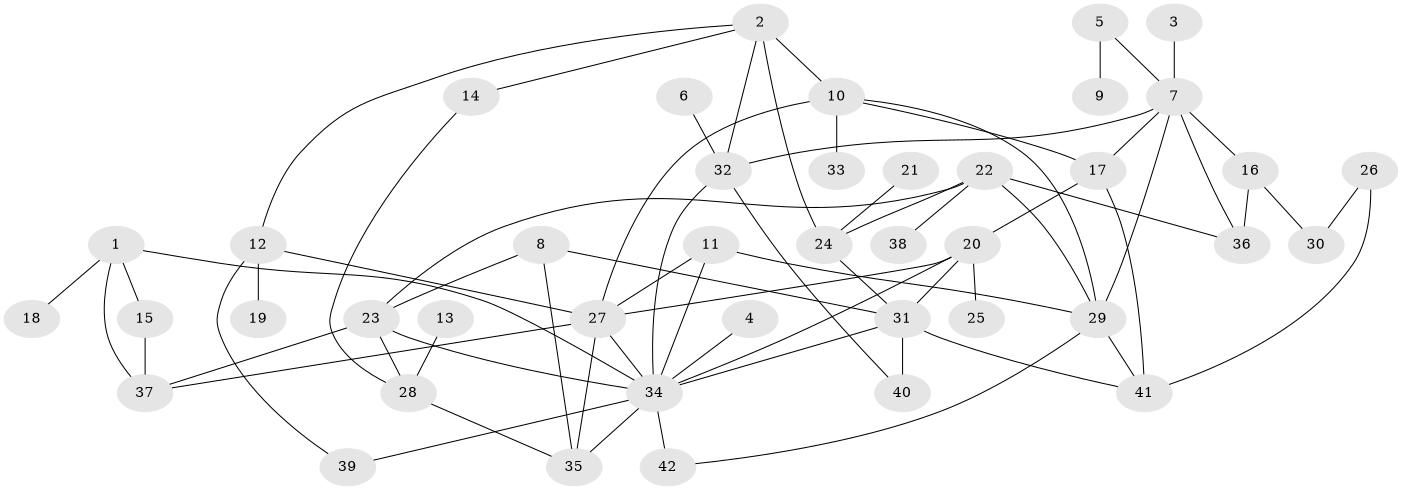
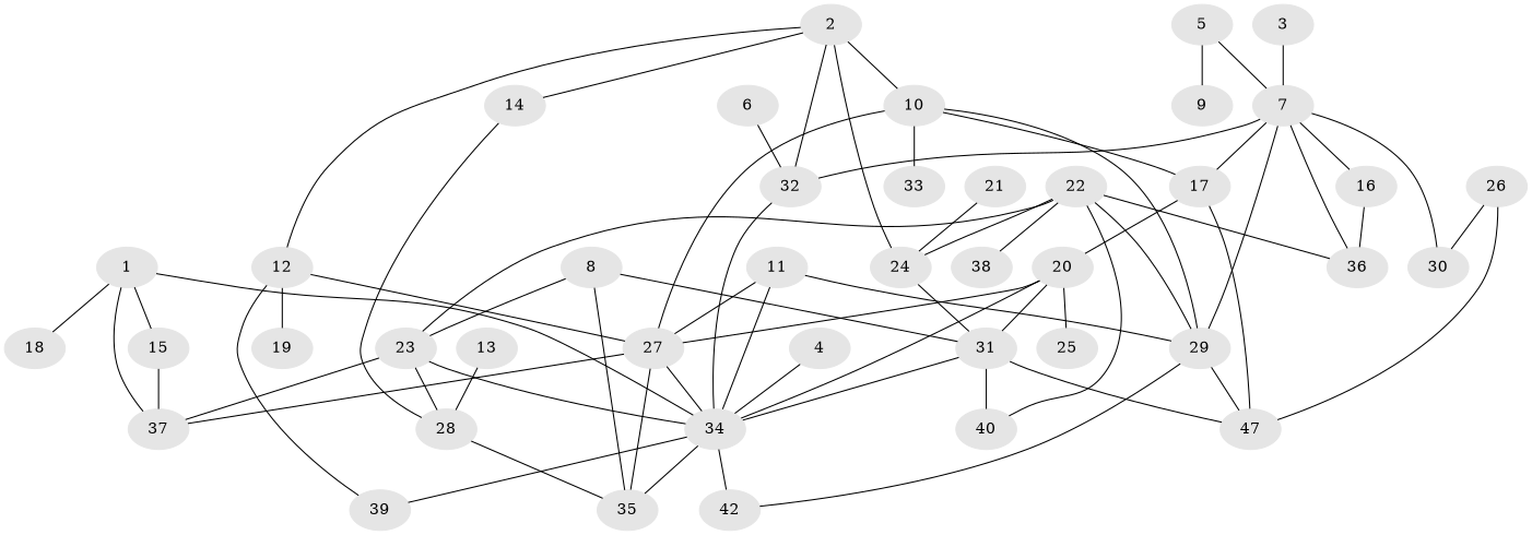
  graph {
    node [color=gray90 style=filled]
    edge [weight=1.0]
    1
    15
    18
    34
    37
    35
    39
    42
    2
    10
    12
    14
    24
    32
    17
    29
    27
    33
    19
    28
    31
    40
    3
    7
    36
    16
    30
    4
    5
    9
    6
    20
-   41
+   41 [label=47]
    8
    23
    11
    13
    25
    21
    22
    38
    26
    1 -- 15
    1 -- 18
    1 -- 34
    1 -- 37
    15 -- 37
    34 -- 35
    34 -- 39
    34 -- 42
    2 -- 10
    2 -- 12
    2 -- 14
    2 -- 24 [weight=2.0]
    2 -- 32
    10 -- 17
    10 -- 29
    10 -- 27
    10 -- 33
    12 -- 39
    12 -- 27
    12 -- 19
    14 -- 28
    24 -- 31
    32 -- 34
-   32 -- 40
+   22 -- 40
    17 -- 20
    17 -- 41
    29 -- 42
    29 -- 41
    27 -- 34
    27 -- 37
    27 -- 35
    28 -- 35
    31 -- 34
    31 -- 40
    31 -- 41
    3 -- 7
    7 -- 32
    7 -- 17
    7 -- 29
    7 -- 36
    7 -- 16
-   16 -- 30
+   7 -- 30
    16 -- 36
    4 -- 34
    5 -- 7
    5 -- 9
    6 -- 32
    20 -- 34
    20 -- 27
    20 -- 31
    20 -- 25
    8 -- 35
    8 -- 31
    8 -- 23
    23 -- 34
    23 -- 37
    23 -- 28
    11 -- 34
    11 -- 29
    11 -- 27
    13 -- 28
    21 -- 24
    22 -- 24
    22 -- 29
    22 -- 36
    22 -- 23
    22 -- 38
    26 -- 30
    26 -- 41
  }
